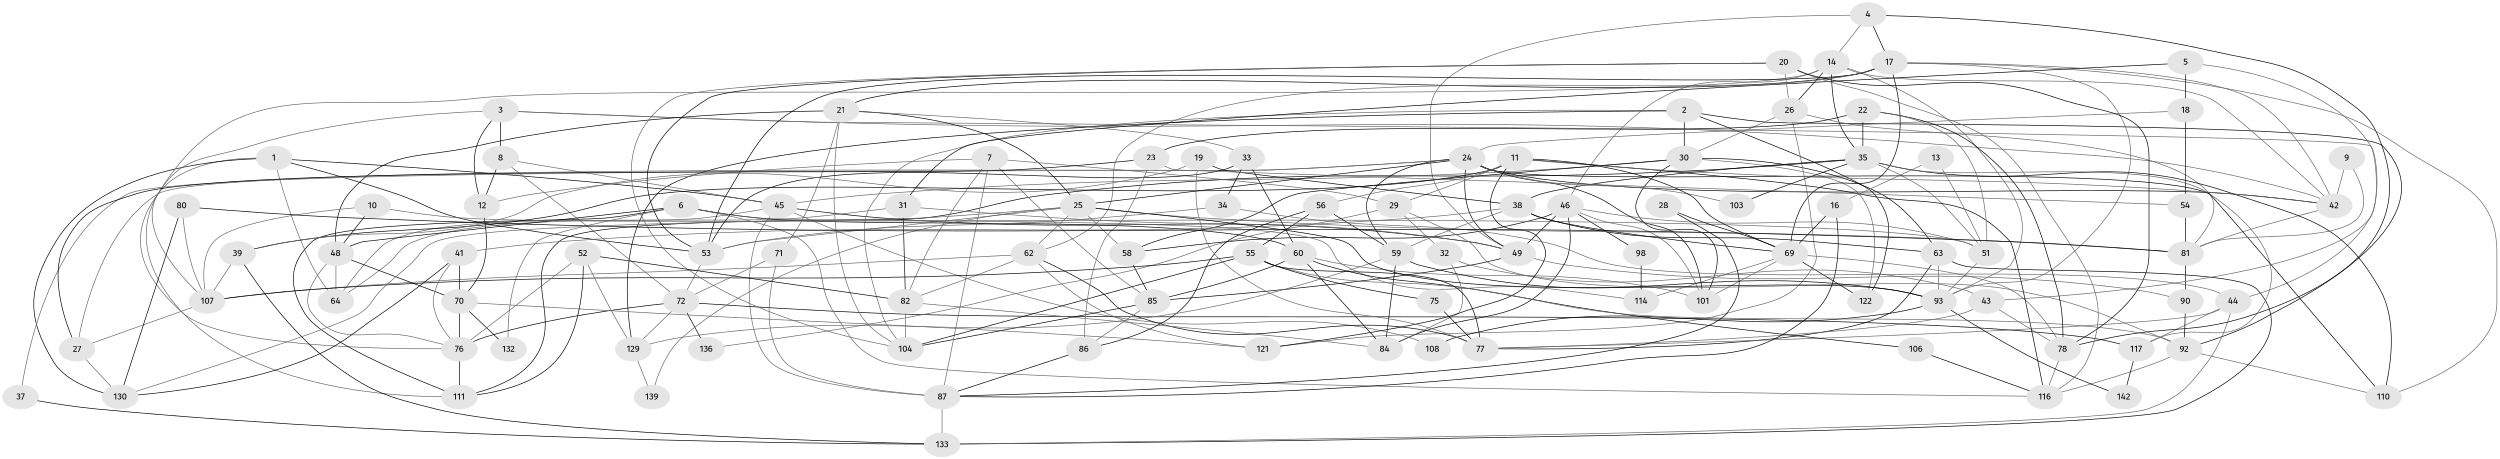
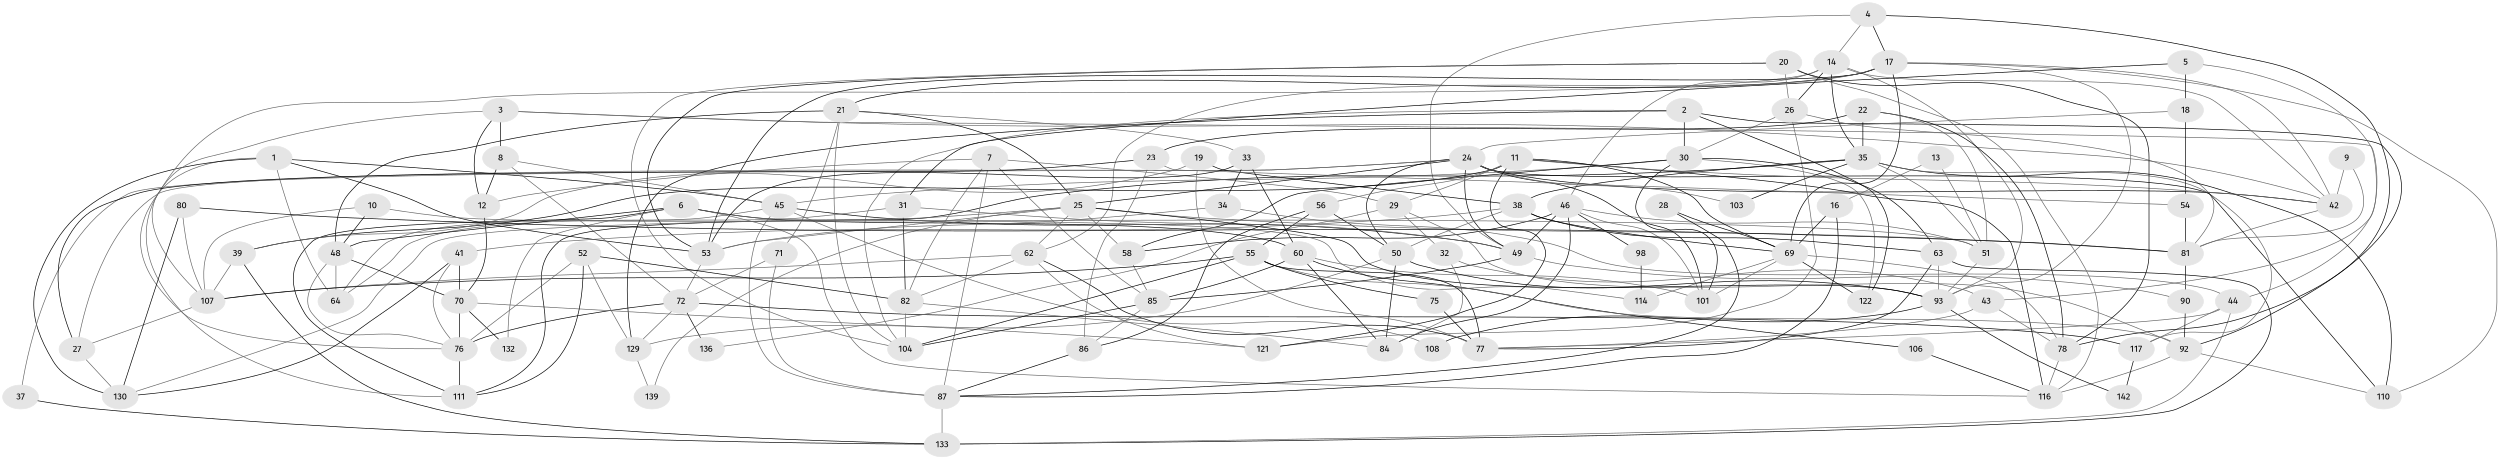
  graph {
    fontname="Fira Sans"
    node [color=gray90 fontname="Fira Sans" style=filled]
    edge [color=gray40 fontname="Fira Sans"]
    45 [super="+83"]
    64
    49 [super="+61"]
    87 [super="+119"]
    108
    1
    53 [super="+55"]
    76 [super="+123"]
    130
    72 [super="+141"]
    111
    2 [super="+15"]
    30
    92 [super="+95"]
    104 [super="+128"]
    122
    129 [super="+143"]
    101
    58
    63
    116
    110 [super="+138"]
    139
    3 [super="+89"]
    8
    12
    42 [super="+68"]
    44 [super="+74"]
    107 [super="+118"]
    70 [super="+131"]
    81 [super="+112"]
    77 [super="+94"]
    117
    133
    27
    4 [super="+134"]
    14 [super="+96"]
    17 [super="+113"]
    78 [super="+100"]
    26
    35 [super="+40"]
    46
    93 [super="+97"]
    69 [super="+91"]
    21 [super="+115"]
    62 [super="+109"]
    85 [super="+140"]
    90
    18 [super="+125"]
    24 [super="+124"]
    54
    5
    31
    43
    82 [super="+144"]
    6 [super="+105"]
    48 [super="+66"]
    60 [super="+127"]
    114
    132
    84
    106
    7 [super="+73"]
    29 [super="+88"]
    32
    136
    86 [super="+102"]
    9
    10
    51 [super="+120"]
    11 [super="+36"]
    39
    56 [super="+65"]
    121
-   59 [super="+99"]
+   59 [super="+99" label=50]
    n76 [label=55 super="+79"]
    13
    16
    38 [super="+50"]
    103
    98
    142
    25 [super="+135"]
    33
    71
    37
    41 [super="+137"]
    19
    20 [super="+47"]
    34 [super="+67"]
    22 [super="+126"]
    23
    28
    52
    75
    80
    45 -- 64
    45 -- 49 [color=black]
    45 -- 87
    45 -- 108
    49 -- 85 [color=black]
    49 -- 90
    87 -- 133
    1 -- 45 [color=black]
    1 -- 64
    1 -- 53 [color=black]
    1 -- 76
    1 -- 130 [color=black]
    53 -- 72
    76 -- 111 [color=black]
    72 -- 76 [color=black]
    72 -- 129
    72 -- 117 [color=black]
    72 -- 136 [color=black]
    2 -- 30 [color=black]
    2 -- 92 [color=black]
    2 -- 104
    2 -- 122 [color=black]
    2 -- 129 [color=black]
    30 -- 45
    30 -- 122
    30 -- 101 [color=black]
    30 -- 58 [color=black]
    30 -- 63 [color=black]
    92 -- 116
    92 -- 110
    129 -- 139
-   58 -- 85 [color=black]
+   58 -- 85
    63 -- 77 [color=black]
    63 -- 133 [color=black]
    63 -- 93
    3 -- 8 [color=black]
    3 -- 12 [color=black]
    3 -- 42
    3 -- 44
    3 -- 107
    8 -- 45
    8 -- 72
    8 -- 12 [color=black]
    12 -- 70 [color=black]
    42 -- 81
    44 -- 77
    44 -- 117
    44 -- 133
    107 -- 27
    70 -- 76 [color=black]
    70 -- 132 [color=black]
    70 -- 121
    81 -- 90 [color=black]
    117 -- 142 [color=black]
    27 -- 130
    4 -- 49
    4 -- 14
    4 -- 17 [color=black]
    4 -- 78 [color=black]
    14 -- 111
    14 -- 42
    14 -- 26 [color=black]
    14 -- 35 [color=black]
    14 -- 46
    14 -- 93
    17 -- 53 [color=black]
    17 -- 110
    17 -- 42
    17 -- 93
    17 -- 69 [color=black]
    17 -- 21 [color=black]
    17 -- 62
    78 -- 116
    26 -- 30
    26 -- 81
    26 -- 121
    35 -- 111 [color=black]
    35 -- 110 [color=black]
    35 -- 117
    35 -- 51
    35 -- 38 [color=black]
    35 -- 103 [color=black]
    46 -- 49 [color=black]
    46 -- 101
    46 -- 58 [color=black]
    46 -- 84 [color=black]
    46 -- 51
    46 -- 98 [color=black]
    93 -- 108 [color=black]
    93 -- 142 [color=black]
    69 -- 122 [color=black weight=2]
    69 -- 101
    69 -- 78
    69 -- 114
    21 -- 104
    21 -- 48 [color=black]
    21 -- 25 [color=black]
    21 -- 33
    21 -- 71
    62 -- 107
    62 -- 77 [color=black]
    62 -- 82
    62 -- 121
    85 -- 104 [color=black weight=2]
    85 -- 86
    90 -- 92 [color=black]
    18 -- 24
    18 -- 54 [color=black]
    24 -- 49 [color=black]
    24 -- 101 [color=black]
    24 -- 110 [color=black]
    24 -- 42 [color=black]
    24 -- 27
    24 -- 59 [color=black]
    24 -- 103
    24 -- 25 [color=black]
    24 -- 37
    54 -- 81 [color=black weight=2]
    5 -- 18 [color=black]
    5 -- 31 [color=black]
    5 -- 43
    31 -- 64
    31 -- 49
    31 -- 82 [color=black]
    43 -- 77
    43 -- 78
    82 -- 104
    82 -- 84
    6 -- 111 [color=black]
    6 -- 116
    6 -- 48 [color=black]
    6 -- 60 [color=black]
    6 -- 114
    6 -- 132
    48 -- 64
    48 -- 76
    48 -- 70 [color=black]
    60 -- 101
    60 -- 85 [color=black]
    60 -- 84 [color=black]
    60 -- 106 [color=black]
    106 -- 116 [color=black]
    7 -- 87 [weight=2]
    7 -- 12
    7 -- 85
    7 -- 82
    7 -- 29
    29 -- 92
    29 -- 32
    29 -- 136
    32 -- 43
    32 -- 84
    86 -- 87 [color=black]
    9 -- 42
    9 -- 81
    10 -- 107
    10 -- 48 [color=black]
    10 -- 51
    51 -- 93 [weight=2]
    11 -- 116 [color=black]
    11 -- 42
    11 -- 69 [color=black]
    11 -- 29
    11 -- 39 [color=black]
    11 -- 56
    11 -- 121 [color=black]
    39 -- 107
    39 -- 133 [color=black]
    56 -- 86 [color=black]
    56 -- 59 [color=black]
    56 -- n76 [color=black]
    59 -- 129
    59 -- 93 [color=black]
    59 -- 84 [color=black]
    n76 -- 92
    n76 -- 104 [color=black weight=2]
    n76 -- 107 [color=black]
    n76 -- 77 [color=black]
    n76 -- 75 [color=black]
    13 -- 51
    13 -- 16
    16 -- 87 [color=black]
    16 -- 69 [color=black]
    38 -- 63 [color=black]
    38 -- 69 [color=black]
    38 -- 59
    38 -- 41
    98 -- 114 [color=black]
    25 -- 53
    25 -- 130
    25 -- 58
    25 -- 139
    25 -- 81 [weight=2]
    25 -- 93 [color=black]
    25 -- 62
    33 -- 53 [color=black]
    33 -- 60 [color=black]
    33 -- 34 [color=black]
    71 -- 87
    71 -- 72
    37 -- 133 [color=black]
    41 -- 76
    41 -- 130 [color=black]
    41 -- 70 [color=black]
    19 -- 77
    19 -- 39
    19 -- 38 [color=black]
    20 -- 53 [color=black]
    20 -- 104
    20 -- 116
    20 -- 78 [color=black]
    20 -- 26
    34 -- 53
    34 -- 44
    22 -- 78 [color=black]
    22 -- 35 [color=black]
    22 -- 51
    22 -- 23 [color=black]
    23 -- 27 [color=black]
    23 -- 54
    23 -- 86
    28 -- 87 [color=black]
    28 -- 69 [color=black]
    52 -- 76 [weight=2]
    52 -- 111 [color=black]
    52 -- 129
    52 -- 82 [color=black]
    75 -- 77 [color=black]
    80 -- 130 [color=black]
    80 -- 107
    80 -- 81 [color=black]
  }
